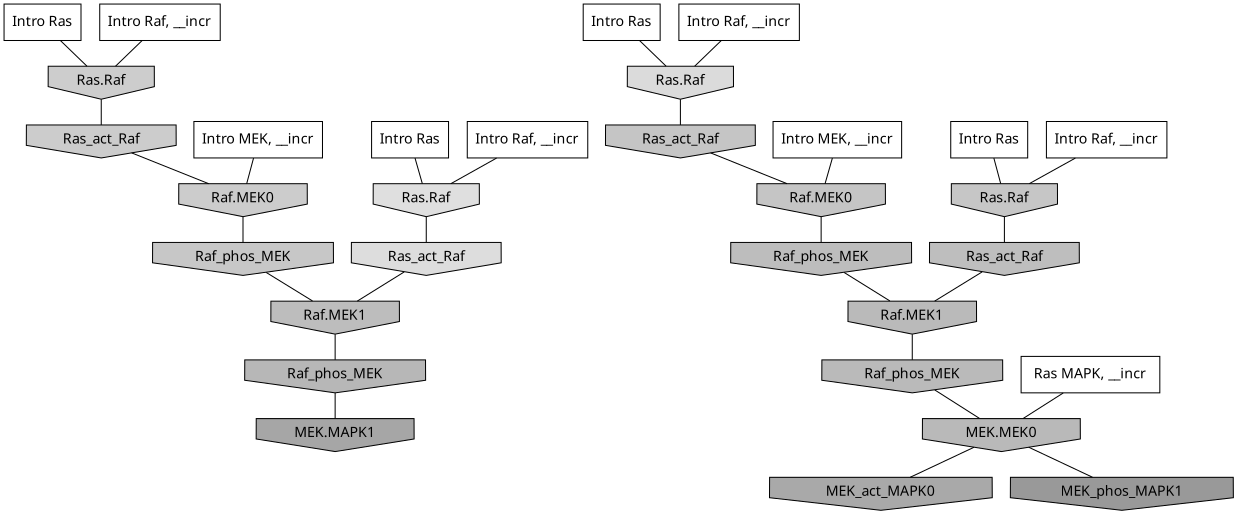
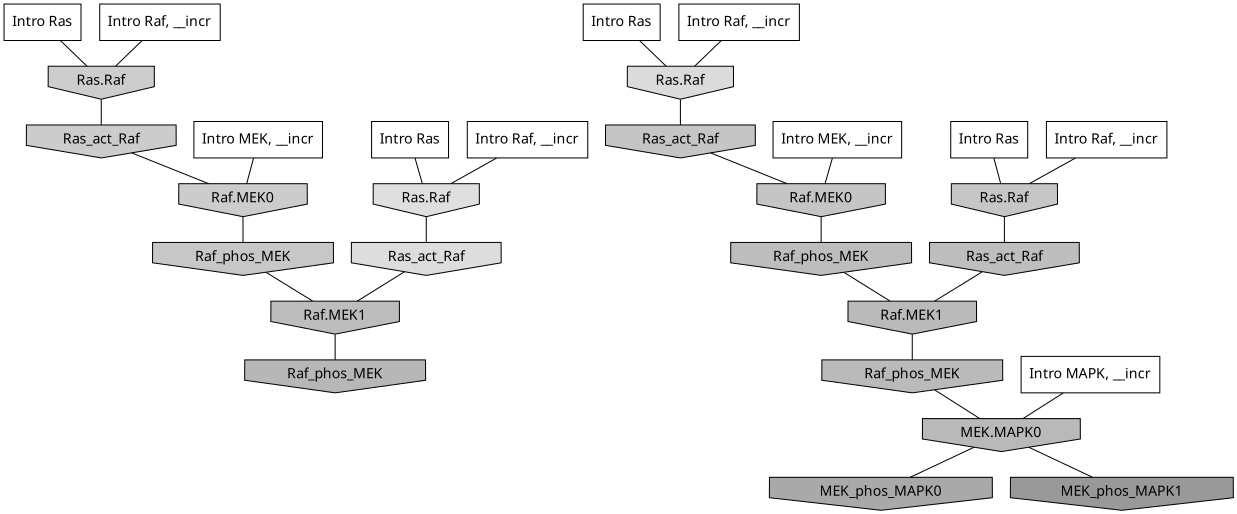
  digraph {
    rankdir=TB
    ranksep=0.30
    node [fillcolor="0.000 0.000 1.000" fontname="CMU Serif" shape=invhouse style=filled]
    edge [color="0.000 0.000 0.000" dir=none fontname="CMU Serif"]
    n1 [label="Intro Ras" shape=rectangle]
    n2 [fillcolor="0.000 0.000 0.804" label="Ras.Raf"]
    n3 [fillcolor="0.000 0.000 0.800" label=Ras_act_Raf]
    n4 [label="Intro Ras" shape=rectangle]
    n5 [fillcolor="0.000 0.000 0.857" label="Ras.Raf"]
    n6 [fillcolor="0.000 0.000 0.771" label=Ras_act_Raf]
    n7 [label="Intro Ras" shape=rectangle]
    n8 [fillcolor="0.000 0.000 0.776" label="Ras.Raf"]
    n9 [fillcolor="0.000 0.000 0.746" label=Ras_act_Raf]
    n10 [label="Intro Ras" shape=rectangle]
    n11 [fillcolor="0.000 0.000 0.872" label="Ras.Raf"]
    n12 [fillcolor="0.000 0.000 0.866" label=Ras_act_Raf]
    n13 [label="Intro Raf, __incr" shape=rectangle]
    n14 [label="Intro Raf, __incr" shape=rectangle]
    n15 [label="Intro Raf, __incr" shape=rectangle]
    n16 [label="Intro Raf, __incr" shape=rectangle]
    n17 [label="Intro MEK, __incr" shape=rectangle]
    n18 [fillcolor="0.000 0.000 0.771" label="Raf.MEK0"]
    n19 [fillcolor="0.000 0.000 0.739" label=Raf_phos_MEK]
    n20 [label="Intro MEK, __incr" shape=rectangle]
    n21 [fillcolor="0.000 0.000 0.800" label="Raf.MEK0"]
    n22 [fillcolor="0.000 0.000 0.778" label=Raf_phos_MEK]
-   n23 [label="Ras MAPK, __incr" shape=rectangle]
-   n24 [fillcolor="0.000 0.000 0.726" label="MEK.MEK0"]
-   n25 [fillcolor="0.000 0.000 0.664" label=MEK_act_MAPK0]
+   n23 [label="Intro MAPK, __incr" shape=rectangle]
+   n24 [fillcolor="0.000 0.000 0.726" label="MEK.MAPK0"]
+   n25 [fillcolor="0.000 0.000 0.664" label=MEK_phos_MAPK0]
    n26 [fillcolor="0.000 0.000 0.600" label=MEK_phos_MAPK1]
    n27 [fillcolor="0.000 0.000 0.739" label="Raf.MEK1"]
    n28 [fillcolor="0.000 0.000 0.717" label=Raf_phos_MEK]
    n29 [fillcolor="0.000 0.000 0.730" label="Raf.MEK1"]
    n30 [fillcolor="0.000 0.000 0.727" label=Raf_phos_MEK]
-   n31 [fillcolor="0.000 0.000 0.651" label="MEK.MAPK1"]
    n1 -> n2
    n2 -> n3
    n3 -> n21
    n4 -> n5
    n5 -> n6
    n6 -> n18
    n7 -> n8
    n8 -> n9
    n9 -> n29
    n10 -> n11
    n11 -> n12
    n12 -> n27
    n13 -> n11
    n14 -> n8
    n15 -> n5
    n16 -> n2
    n17 -> n18
    n18 -> n19
    n19 -> n29
    n20 -> n21
    n21 -> n22
    n22 -> n27
    n23 -> n24
    n24 -> n25
    n24 -> n26
    n27 -> n28
-   n28 -> n31
    n29 -> n30
    n30 -> n24
  }
